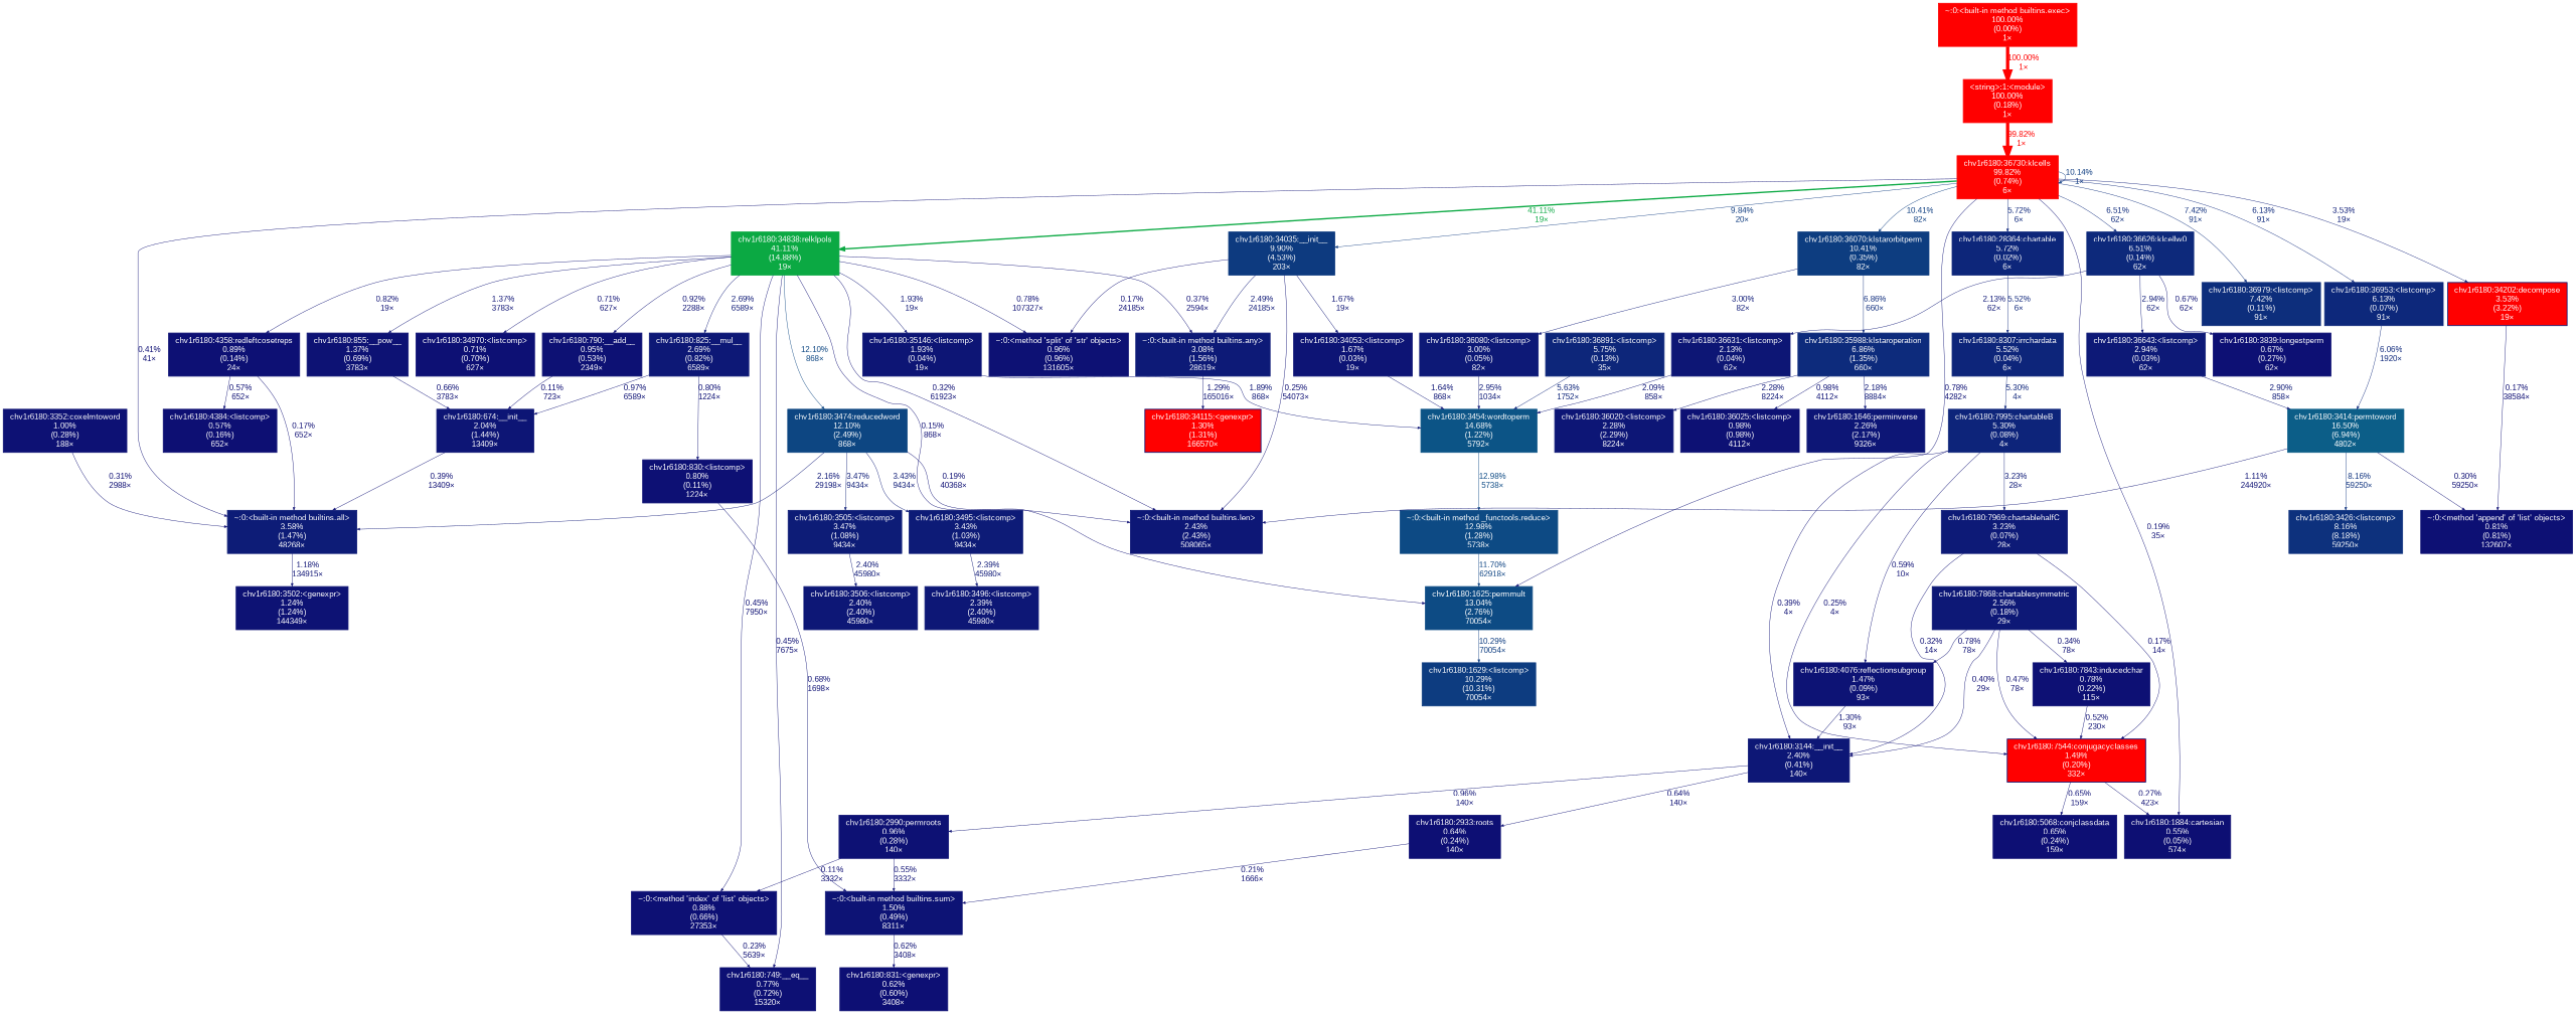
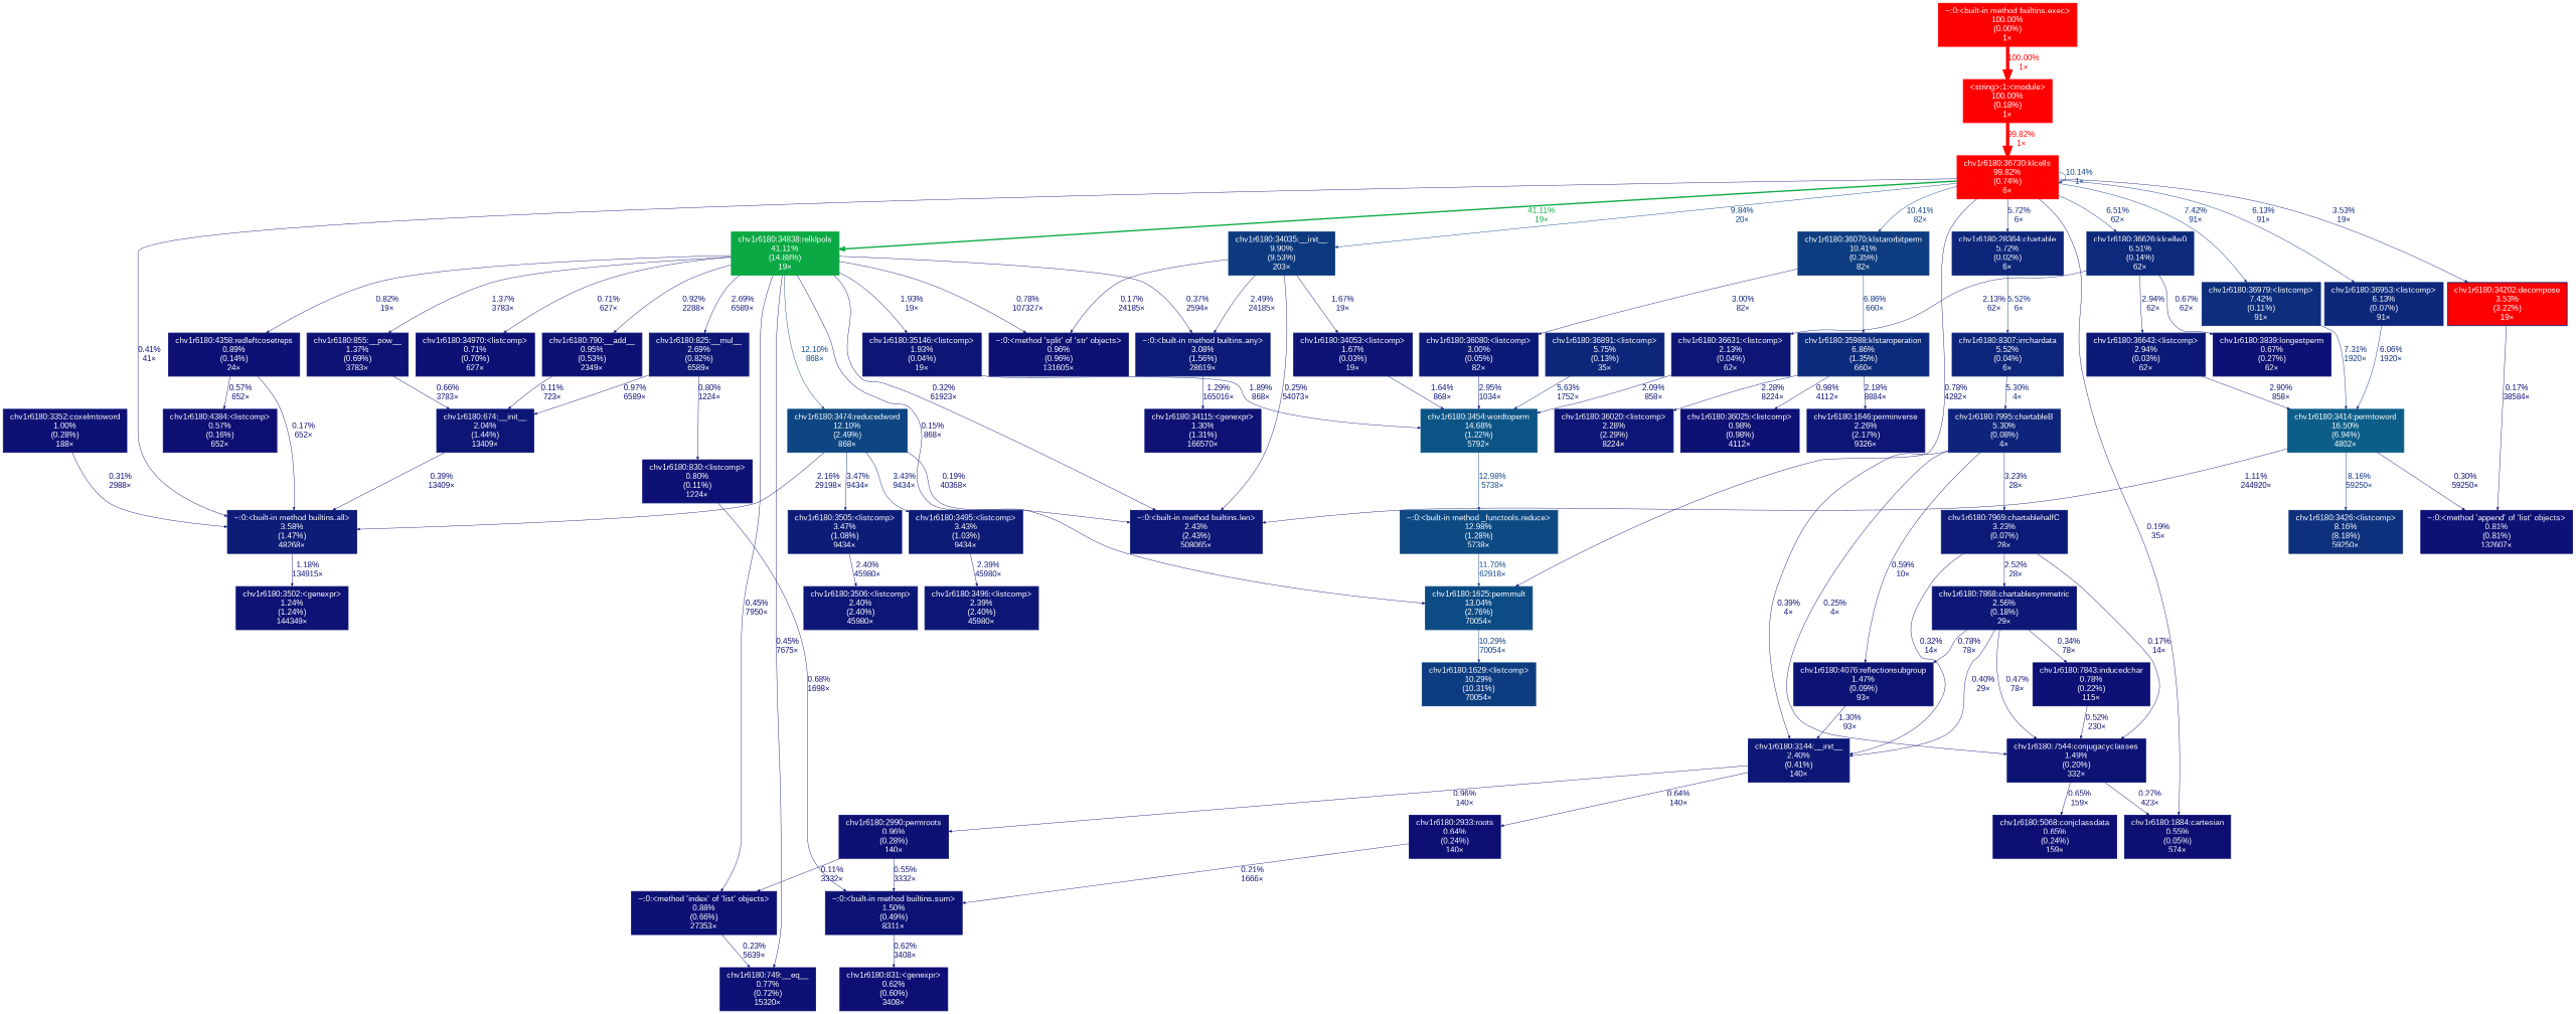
  digraph {
    fontname=Arial
    nodesep=0.125
    ranksep=0.25
    node [color="#0d1074" fontcolor="#ffffff" fontname=Arial fontsize=10.00 shape=box style=filled]
    edge [arrowsize=0.35 color="#0d0e73" fontcolor="#0d0e73" fontname=Arial fontsize=10.00 labeldistance=0.50 penwidth=0.50]
    n1 [color="#0d4a84" height=0 label="~:0:<built-in method _functools.reduce>\n12.98%\n(1.28%)\n5738×" width=0]
    n2 [color="#0d4b84" height=0 label="chv1r6180:1625:permmult\n13.04%\n(2.76%)\n70054×" width=0]
    n3 [color="#0d3c80" height=0 label="chv1r6180:1629:<listcomp>\n10.29%\n(10.31%)\n70054×" width=0]
    n4 [color="#0c5486" height=0 label="chv1r6180:3454:wordtoperm\n14.68%\n(1.22%)\n5792×" width=0]
    n5 [color="#0d1c77" height=0 label="~:0:<built-in method builtins.all>\n3.58%\n(1.47%)\n48268×" width=0]
    n6 [color="#0d1274" height=0 label="chv1r6180:3502:<genexpr>\n1.24%\n(1.24%)\n144349×" width=0]
    n7 [height=0 label="chv1r6180:4358:redleftcosetreps\n0.89%\n(0.14%)\n24×" width=0]
    n8 [color="#0d0f73" height=0 label="chv1r6180:4384:<listcomp>\n0.57%\n(0.16%)\n652×" width=0]
    n9 [color="#0d1575" height=0 label="chv1r6180:674:__init__\n2.04%\n(1.44%)\n13409×" width=0]
    n10 [color="#0d1174" height=0 label="chv1r6180:790:__add__\n0.95%\n(0.53%)\n2349×" width=0]
    n11 [color="#0d1174" height=0 label="chv1r6180:3352:coxelmtoword\n1.00%\n(0.28%)\n188×" width=0]
    n12 [color="#0d4682" height=0 label="chv1r6180:3474:reducedword\n12.10%\n(2.49%)\n868×" width=0]
    n13 [color="#0d1776" height=0 label="~:0:<built-in method builtins.len>\n2.43%\n(2.43%)\n508065×" width=0]
    n14 [color="#0d1b77" height=0 label="chv1r6180:3495:<listcomp>\n3.43%\n(1.03%)\n9434×" width=0]
    n15 [color="#0d1c77" height=0 label="chv1r6180:3505:<listcomp>\n3.47%\n(1.08%)\n9434×" width=0]
    n16 [color="#0d1776" height=0 label="chv1r6180:3496:<listcomp>\n2.39%\n(2.40%)\n45980×" width=0]
    n17 [color="#0d1776" height=0 label="chv1r6180:3506:<listcomp>\n2.40%\n(2.40%)\n45980×" width=0]
    n18 [color="#0d1375" height=0 label="chv1r6180:4076:reflectionsubgroup\n1.47%\n(0.09%)\n93×" width=0]
    n19 [color="#0d1776" height=0 label="chv1r6180:3144:__init__\n2.40%\n(0.41%)\n140×" width=0]
    n20 [color="#0d0f74" height=0 label="chv1r6180:2933:roots\n0.64%\n(0.24%)\n140×" width=0]
    n21 [color="#0d1174" height=0 label="chv1r6180:2990:permroots\n0.96%\n(0.28%)\n140×" width=0]
    n22 [color="#0d1375" height=0 label="~:0:<built-in method builtins.sum>\n1.50%\n(0.49%)\n8311×" width=0]
    n23 [height=0 label="~:0:<method 'index' of 'list' objects>\n0.88%\n(0.66%)\n27353×" width=0]
-   n24 [color="#0d3a7f" height=0 label="chv1r6180:34035:__init__\n9.90%\n(4.53%)\n203×" width=0]
+   n24 [color="#0d3a7f" height=0 label="chv1r6180:34035:__init__\n9.90%\n(9.53%)\n203×" width=0]
    n25 [color="#0d1a77" height=0 label="~:0:<built-in method builtins.any>\n3.08%\n(1.56%)\n28619×" width=0]
    n26 [color="#0d1174" height=0 label="~:0:<method 'split' of 'str' objects>\n0.96%\n(0.96%)\n131605×" width=0]
    n27 [color="#0d1475" height=0 label="chv1r6180:34053:<listcomp>\n1.67%\n(0.03%)\n19×" width=0]
-   n28 [color="#0d1274" height=0 label="chv1r6180:34115:<genexpr>\n1.30%\n(1.31%)\n166570×" width=0 fillcolor="#ff0000"]
+   n28 [color="#0d1274" height=0 label="chv1r6180:34115:<genexpr>\n1.30%\n(1.31%)\n166570×" width=0]
    n29 [color="#0ba943" height=0 label="chv1r6180:34838:relklpols\n41.11%\n(14.88%)\n19×" width=0]
    n30 [height=0 label="chv1r6180:749:__eq__\n0.77%\n(0.72%)\n15320×" width=0]
    n31 [color="#0d1274" height=0 label="chv1r6180:855:__pow__\n1.37%\n(0.69%)\n3783×" width=0]
    n32 [color="#0d1876" height=0 label="chv1r6180:825:__mul__\n2.69%\n(0.82%)\n6589×" width=0]
    n33 [height=0 label="chv1r6180:34970:<listcomp>\n0.71%\n(0.70%)\n627×" width=0]
    n34 [color="#0d1575" height=0 label="chv1r6180:35146:<listcomp>\n1.93%\n(0.04%)\n19×" width=0]
    n35 [height=0 label="chv1r6180:830:<listcomp>\n0.80%\n(0.11%)\n1224×" width=0]
    n36 [color="#ff0200" height=0 label="chv1r6180:36730:klcells\n99.82%\n(0.74%)\n6×" width=0]
    n37 [color="#0d3d80" height=0 label="chv1r6180:36070:klstarorbitperm\n10.41%\n(0.35%)\n82×" width=0]
    n38 [color="#0d267a" height=0 label="chv1r6180:28364:chartable\n5.72%\n(0.02%)\n6×" width=0]
    n39 [color="#0d1c77" fillcolor="#ff0000" height=0 label="chv1r6180:34202:decompose\n3.53%\n(3.22%)\n19×" width=0]
    n40 [color="#0d0f73" height=0 label="chv1r6180:1884:cartesian\n0.55%\n(0.05%)\n574×" width=0]
    n41 [color="#0d297b" height=0 label="chv1r6180:36626:klcellw0\n6.51%\n(0.14%)\n62×" width=0]
    n42 [color="#0d287b" height=0 label="chv1r6180:36953:<listcomp>\n6.13%\n(0.07%)\n91×" width=0]
    n43 [color="#0d2e7c" height=0 label="chv1r6180:36979:<listcomp>\n7.42%\n(0.11%)\n91×" width=0]
    n44 [color="#0d2b7c" height=0 label="chv1r6180:35988:klstaroperation\n6.86%\n(1.35%)\n660×" width=0]
    n45 [color="#0d1977" height=0 label="chv1r6180:36080:<listcomp>\n3.00%\n(0.05%)\n82×" width=0]
    n46 [color="#0d257a" height=0 label="chv1r6180:8307:irrchardata\n5.52%\n(0.04%)\n6×" width=0]
    n47 [height=0 label="~:0:<method 'append' of 'list' objects>\n0.81%\n(0.81%)\n132607×" width=0]
    n48 [height=0 label="chv1r6180:3839:longestperm\n0.67%\n(0.27%)\n62×" width=0]
    n49 [color="#0d1977" height=0 label="chv1r6180:36643:<listcomp>\n2.94%\n(0.03%)\n62×" width=0]
    n50 [color="#0d1675" height=0 label="chv1r6180:36631:<listcomp>\n2.13%\n(0.04%)\n62×" width=0]
    n51 [color="#0c5e88" height=0 label="chv1r6180:3414:permtoword\n16.50%\n(6.94%)\n4802×" width=0]
    n52 [color="#0d267a" height=0 label="chv1r6180:36891:<listcomp>\n5.75%\n(0.13%)\n35×" width=0]
    n53 [color="#0d1676" height=0 label="chv1r6180:1646:perminverse\n2.26%\n(2.17%)\n9326×" width=0]
    n54 [color="#0d1676" height=0 label="chv1r6180:36020:<listcomp>\n2.28%\n(2.29%)\n8224×" width=0]
    n55 [color="#0d1174" height=0 label="chv1r6180:36025:<listcomp>\n0.98%\n(0.98%)\n4112×" width=0]
    n56 [color="#0d247a" height=0 label="chv1r6180:7995:chartableB\n5.30%\n(0.08%)\n4×" width=0]
    n57 [color="#0d317d" height=0 label="chv1r6180:3426:<listcomp>\n8.16%\n(8.18%)\n59250×" width=0]
-   n58 [color="#0d1375" height=0 label="chv1r6180:7544:conjugacyclasses\n1.49%\n(0.20%)\n332×" width=0 fillcolor="#ff0000"]
+   n58 [color="#0d1375" height=0 label="chv1r6180:7544:conjugacyclasses\n1.49%\n(0.20%)\n332×" width=0]
    n59 [color="#0d0f74" height=0 label="chv1r6180:5068:conjclassdata\n0.65%\n(0.24%)\n159×" width=0]
    n60 [color="#0d1a77" height=0 label="chv1r6180:7969:chartablehalfC\n3.23%\n(0.07%)\n28×" width=0]
    n61 [color="#ff0000" height=0 label="~:0:<built-in method builtins.exec>\n100.00%\n(0.00%)\n1×" width=0]
    n62 [color="#ff0000" height=0 label="<string>:1:<module>\n100.00%\n(0.18%)\n1×" width=0]
    n63 [color="#0d0f74" height=0 label="chv1r6180:831:<genexpr>\n0.62%\n(0.60%)\n3408×" width=0]
    n64 [height=0 label="chv1r6180:7843:inducedchar\n0.78%\n(0.22%)\n115×" width=0]
    n65 [color="#0d1876" height=0 label="chv1r6180:7868:chartablesymmetric\n2.56%\n(0.18%)\n29×" width=0]
    n1 -> n2 [color="#0d4382" fontcolor="#0d4382" label="11.70%\n62918×"]
    n2 -> n3 [color="#0d3c80" fontcolor="#0d3c80" label="10.29%\n70054×"]
    n4 -> n1 [arrowsize=0.36 color="#0d4a84" fontcolor="#0d4a84" label="12.98%\n5738×" labeldistance=0.52 penwidth=0.52]
    n5 -> n6 [color="#0d1274" fontcolor="#0d1274" label="1.18%\n134915×"]
    n7 -> n5 [color="#0d0d73" fontcolor="#0d0d73" label="0.17%\n652×"]
    n7 -> n8 [color="#0d0f73" fontcolor="#0d0f73" label="0.57%\n652×"]
    n9 -> n5 [label="0.39%\n13409×"]
    n10 -> n9 [color="#0d0d73" fontcolor="#0d0d73" label="0.11%\n723×"]
    n11 -> n5 [label="0.31%\n2988×"]
    n12 -> n5 [color="#0d1676" fontcolor="#0d1676" label="2.16%\n29198×"]
    n12 -> n13 [label="0.19%\n40368×"]
    n12 -> n14 [color="#0d1b77" fontcolor="#0d1b77" label="3.43%\n9434×"]
    n12 -> n15 [color="#0d1c77" fontcolor="#0d1c77" label="3.47%\n9434×"]
    n14 -> n16 [color="#0d1776" fontcolor="#0d1776" label="2.39%\n45980×"]
    n15 -> n17 [color="#0d1776" fontcolor="#0d1776" label="2.40%\n45980×"]
    n18 -> n19 [color="#0d1274" fontcolor="#0d1274" label="1.30%\n93×"]
    n19 -> n20 [color="#0d0f74" fontcolor="#0d0f74" label="0.64%\n140×"]
    n19 -> n21 [color="#0d1174" fontcolor="#0d1174" label="0.96%\n140×"]
    n20 -> n22 [label="0.21%\n1666×"]
    n21 -> n22 [color="#0d0f73" fontcolor="#0d0f73" label="0.55%\n3332×"]
    n21 -> n23 [color="#0d0d73" fontcolor="#0d0d73" label="0.11%\n3332×"]
    n22 -> n63 [color="#0d0f74" fontcolor="#0d0f74" label="0.62%\n3408×"]
    n23 -> n30 [label="0.23%\n5639×"]
    n24 -> n13 [label="0.25%\n54073×"]
    n24 -> n25 [color="#0d1776" fontcolor="#0d1776" label="2.49%\n24185×"]
    n24 -> n26 [color="#0d0d73" fontcolor="#0d0d73" label="0.17%\n24185×"]
    n24 -> n27 [color="#0d1475" fontcolor="#0d1475" label="1.67%\n19×"]
    n25 -> n28 [color="#0d1274" fontcolor="#0d1274" label="1.29%\n165016×"]
    n27 -> n4 [color="#0d1475" fontcolor="#0d1475" label="1.64%\n868×"]
    n29 -> n2 [color="#0d0d73" fontcolor="#0d0d73" label="0.15%\n868×"]
    n29 -> n7 [color="#0d1074" fontcolor="#0d1074" label="0.82%\n19×"]
    n29 -> n10 [color="#0d1174" fontcolor="#0d1174" label="0.92%\n2288×"]
    n29 -> n12 [color="#0d4682" fontcolor="#0d4682" label="12.10%\n868×"]
    n29 -> n13 [label="0.32%\n61923×"]
    n29 -> n23 [color="#0d0f73" fontcolor="#0d0f73" label="0.45%\n7950×"]
    n29 -> n25 [label="0.37%\n2594×"]
    n29 -> n26 [color="#0d1074" fontcolor="#0d1074" label="0.78%\n107327×"]
    n29 -> n30 [color="#0d0f73" fontcolor="#0d0f73" label="0.45%\n7675×"]
    n29 -> n31 [color="#0d1274" fontcolor="#0d1274" label="1.37%\n3783×"]
    n29 -> n32 [color="#0d1876" fontcolor="#0d1876" label="2.69%\n6589×"]
    n29 -> n33 [color="#0d1074" fontcolor="#0d1074" label="0.71%\n627×"]
    n29 -> n34 [color="#0d1575" fontcolor="#0d1575" label="1.93%\n19×"]
    n31 -> n9 [color="#0d0f74" fontcolor="#0d0f74" label="0.66%\n3783×"]
    n32 -> n9 [color="#0d1174" fontcolor="#0d1174" label="0.97%\n6589×"]
    n32 -> n35 [color="#0d1074" fontcolor="#0d1074" label="0.80%\n1224×"]
    n34 -> n4 [color="#0d1575" fontcolor="#0d1575" label="1.89%\n868×"]
    n35 -> n22 [color="#0d1074" fontcolor="#0d1074" label="0.68%\n1698×"]
    n36 -> n2 [color="#0d1074" fontcolor="#0d1074" label="0.78%\n4282×"]
    n36 -> n5 [label="0.41%\n41×"]
    n36 -> n24 [color="#0d3a7f" fontcolor="#0d3a7f" label="9.84%\n20×"]
    n36 -> n29 [arrowsize=0.64 color="#0ba943" fontcolor="#0ba943" label="41.11%\n19×" labeldistance=1.64 penwidth=1.64]
    n36 -> n36 [color="#0d3b80" fontcolor="#0d3b80" label="10.14%\n1×"]
    n36 -> n37 [color="#0d3d80" fontcolor="#0d3d80" label="10.41%\n82×"]
    n36 -> n38 [color="#0d267a" fontcolor="#0d267a" label="5.72%\n6×"]
    n36 -> n39 [color="#0d1c77" fontcolor="#0d1c77" label="3.53%\n19×"]
    n36 -> n40 [label="0.19%\n35×"]
    n36 -> n41 [color="#0d297b" fontcolor="#0d297b" label="6.51%\n62×"]
    n36 -> n42 [color="#0d287b" fontcolor="#0d287b" label="6.13%\n91×"]
    n36 -> n43 [color="#0d2e7c" fontcolor="#0d2e7c" label="7.42%\n91×"]
    n37 -> n44 [color="#0d2b7c" fontcolor="#0d2b7c" label="6.86%\n660×"]
    n37 -> n45 [color="#0d1977" fontcolor="#0d1977" label="3.00%\n82×"]
    n38 -> n46 [color="#0d257a" fontcolor="#0d257a" label="5.52%\n6×"]
    n39 -> n47 [color="#0d0d73" fontcolor="#0d0d73" label="0.17%\n38584×"]
    n41 -> n48 [color="#0d1074" fontcolor="#0d1074" label="0.67%\n62×"]
    n41 -> n49 [color="#0d1977" fontcolor="#0d1977" label="2.94%\n62×"]
    n41 -> n50 [color="#0d1675" fontcolor="#0d1675" label="2.13%\n62×"]
    n42 -> n51 [color="#0d277b" fontcolor="#0d277b" label="6.06%\n1920×"]
+   n43 -> n51 [color="#0d2d7c" fontcolor="#0d2d7c" label="7.31%\n1920×"]
    n44 -> n53 [color="#0d1676" fontcolor="#0d1676" label="2.18%\n8884×"]
    n44 -> n54 [color="#0d1676" fontcolor="#0d1676" label="2.28%\n8224×"]
    n44 -> n55 [color="#0d1174" fontcolor="#0d1174" label="0.98%\n4112×"]
    n45 -> n4 [color="#0d1977" fontcolor="#0d1977" label="2.95%\n1034×"]
    n46 -> n56 [color="#0d247a" fontcolor="#0d247a" label="5.30%\n4×"]
    n49 -> n51 [color="#0d1976" fontcolor="#0d1976" label="2.90%\n858×"]
    n50 -> n4 [color="#0d1575" fontcolor="#0d1575" label="2.09%\n858×"]
    n51 -> n13 [color="#0d1174" fontcolor="#0d1174" label="1.11%\n244920×"]
    n51 -> n47 [label="0.30%\n59250×"]
    n51 -> n57 [color="#0d317d" fontcolor="#0d317d" label="8.16%\n59250×"]
    n52 -> n4 [color="#0d257a" fontcolor="#0d257a" label="5.63%\n1752×"]
    n56 -> n18 [color="#0d0f74" fontcolor="#0d0f74" label="0.59%\n10×"]
    n56 -> n19 [label="0.39%\n4×"]
    n56 -> n58 [label="0.25%\n4×"]
    n56 -> n60 [color="#0d1a77" fontcolor="#0d1a77" label="3.23%\n28×"]
    n58 -> n40 [label="0.27%\n423×"]
    n58 -> n59 [color="#0d0f74" fontcolor="#0d0f74" label="0.65%\n159×"]
    n60 -> n19 [label="0.32%\n14×"]
    n60 -> n58 [color="#0d0d73" fontcolor="#0d0d73" label="0.17%\n14×"]
+   n60 -> n65 [color="#0d1776" fontcolor="#0d1776" label="2.52%\n28×"]
    n61 -> n62 [arrowsize=1.00 color="#ff0000" fontcolor="#ff0000" label="100.00%\n1×" labeldistance=4.00 penwidth=4.00]
    n62 -> n36 [arrowsize=1.00 color="#ff0200" fontcolor="#ff0200" label="99.82%\n1×" labeldistance=3.99 penwidth=3.99]
    n64 -> n58 [color="#0d0f73" fontcolor="#0d0f73" label="0.52%\n230×"]
    n65 -> n18 [color="#0d1074" fontcolor="#0d1074" label="0.78%\n78×"]
    n65 -> n19 [label="0.40%\n29×"]
    n65 -> n58 [color="#0d0f73" fontcolor="#0d0f73" label="0.47%\n78×"]
    n65 -> n64 [label="0.34%\n78×"]
  }
